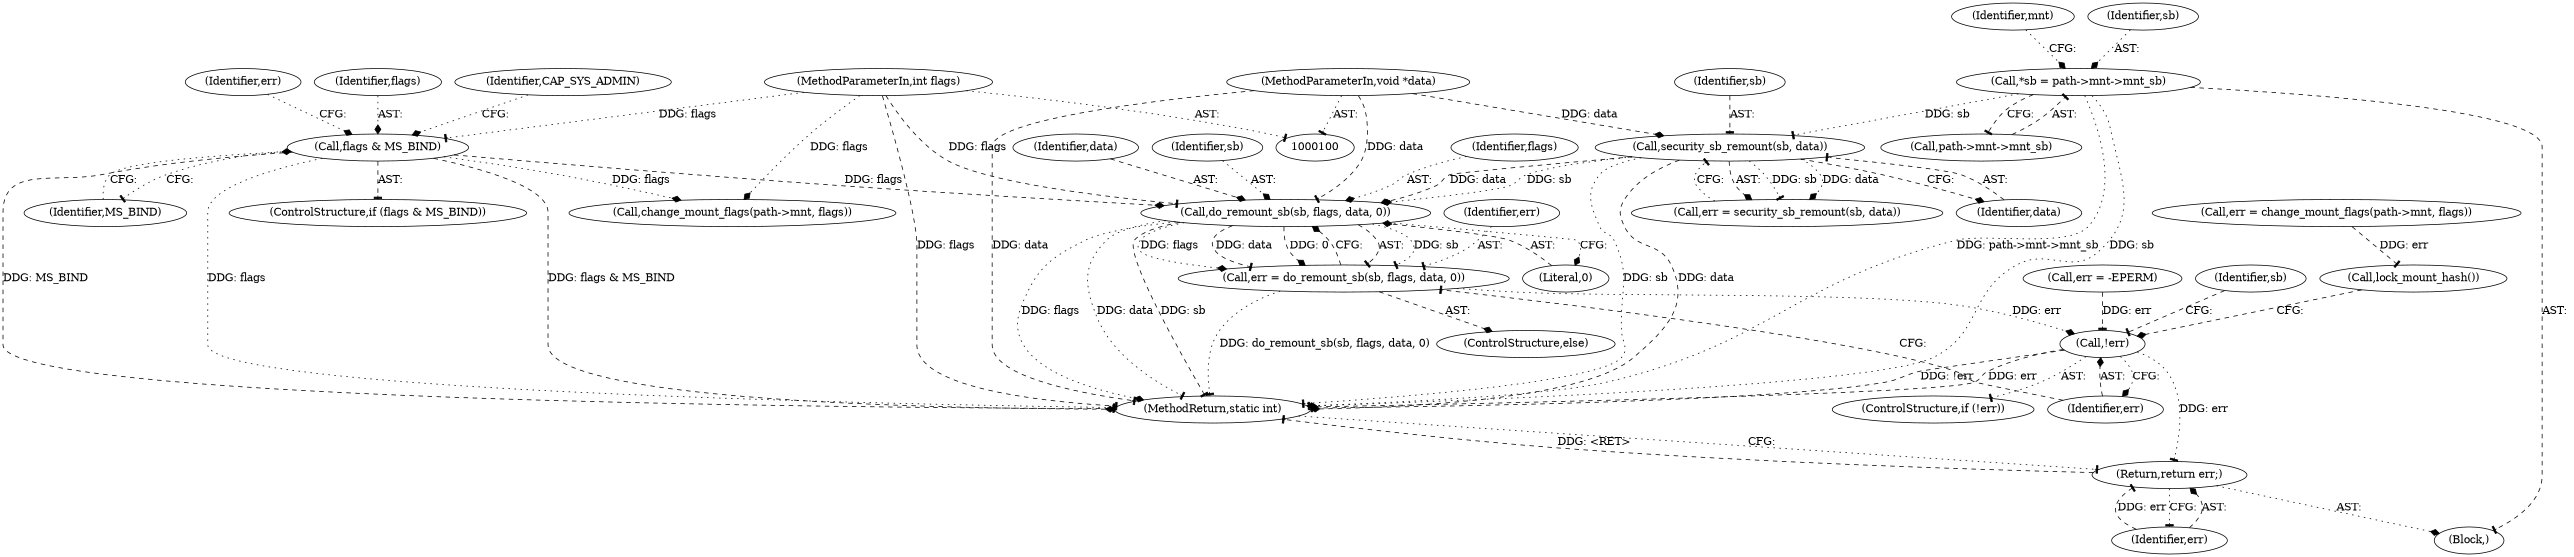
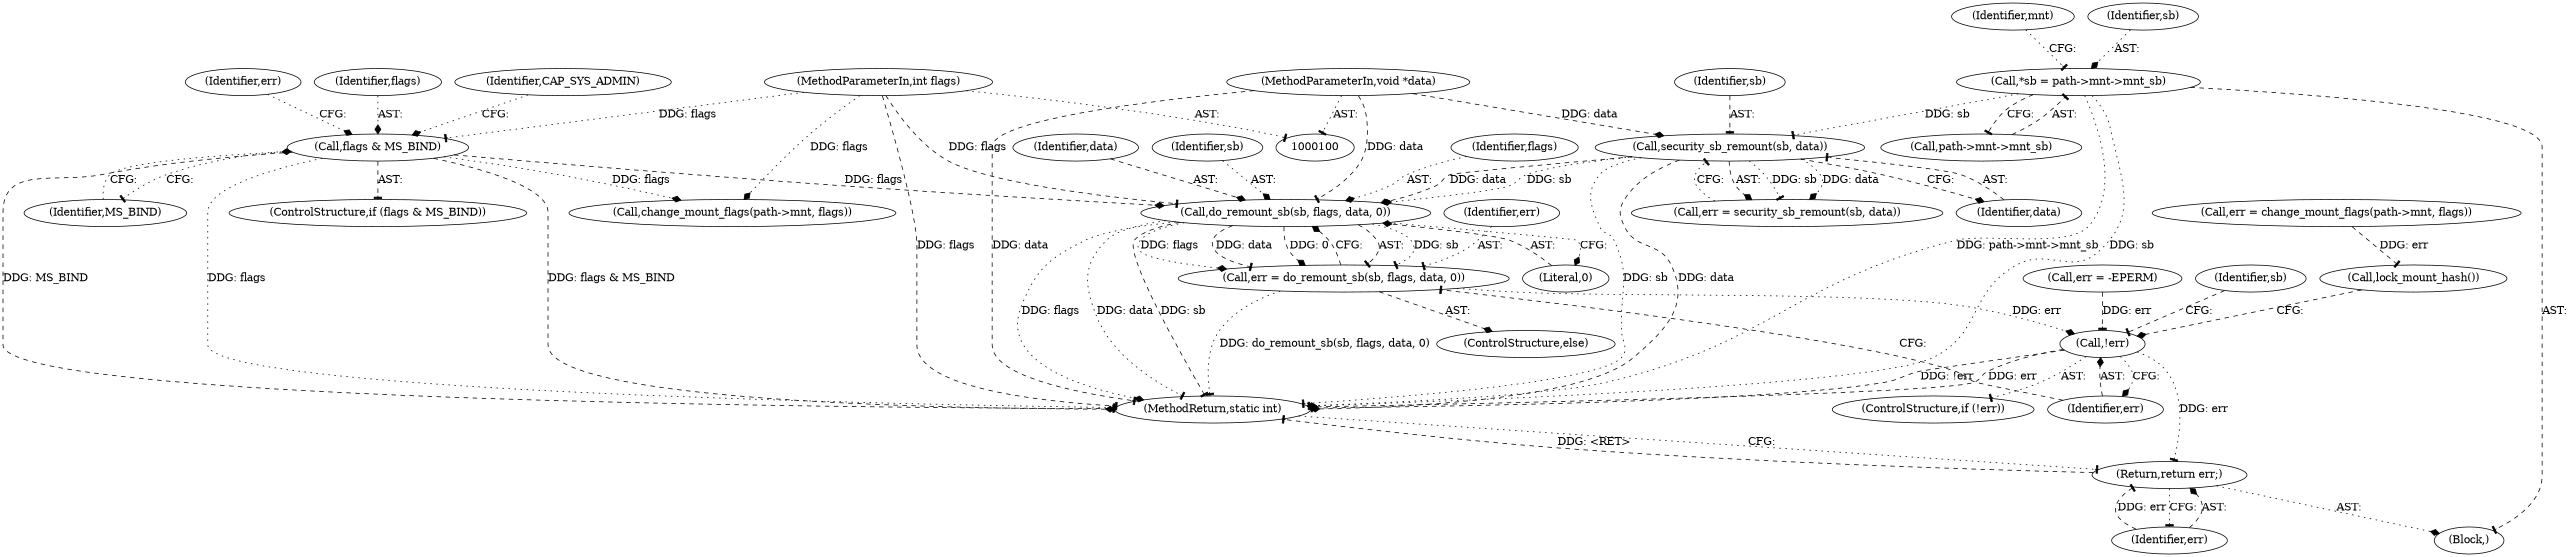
  digraph {
    edge [arrowhead=tee style=dashed]
    n1 [label="(Call,do_remount_sb(sb, flags, data, 0))"]
    n2 [label="(Call,err = do_remount_sb(sb, flags, data, 0))"]
    n3 [label="(MethodReturn,static int)"]
    n4 [label="(Literal,0)"]
    n5 [label="(Call,!err)"]
    n6 [label="(ControlStructure,else)"]
    n7 [label="(Return,return err;)"]
    n8 [label="(Call,security_sb_remount(sb, data))"]
    n9 [label="(Identifier,data)"]
    n10 [label="(Call,err = security_sb_remount(sb, data))"]
    n11 [label="(Call,*sb = path->mnt->mnt_sb)"]
    n12 [label="(Call,path->mnt->mnt_sb)"]
    n13 [label="(Block,)"]
    n14 [label="(MethodParameterIn,void *data)"]
    1000100
    n16 [label="(Call,flags & MS_BIND)"]
    n17 [label="(Identifier,MS_BIND)"]
    n18 [label="(ControlStructure,if (flags & MS_BIND))"]
    n19 [label="(Call,change_mount_flags(path->mnt, flags))"]
    n20 [label="(MethodParameterIn,int flags)"]
    n21 [label="(Identifier,err)"]
    n22 [label="(ControlStructure,if (!err))"]
    n23 [label="(Identifier,err)"]
    n24 [label="(Identifier,sb)"]
    n25 [label="(Call,err = change_mount_flags(path->mnt, flags))"]
    n26 [label="(Call,lock_mount_hash())"]
    n27 [label="(Identifier,sb)"]
    n28 [label="(Call,err = -EPERM)"]
    n29 [label="(Identifier,mnt)"]
    n30 [label="(Identifier,sb)"]
    n31 [label="(Identifier,err)"]
    n32 [label="(Identifier,err)"]
    n33 [label="(Identifier,flags)"]
    n34 [label="(Identifier,flags)"]
    n35 [label="(Identifier,data)"]
    n36 [label="(Identifier,CAP_SYS_ADMIN)"]
    n37 [label="(Identifier,sb)"]
    n1 -> n2 [label="AST: "]
    n1 -> n2 [label="DDG: sb" style=dotted]
    n1 -> n2 [arrowhead=diamond label="DDG: flags" style=dotted]
    n1 -> n2 [label="DDG: data"]
    n1 -> n2 [arrowhead=diamond label="DDG: 0"]
    n1 -> n3 [arrowhead=diamond label="DDG: flags" style=dotted]
    n1 -> n3 [label="DDG: data" style=dotted]
    n1 -> n3 [label="DDG: sb"]
    n1 -> n4 [arrowhead=diamond label="CFG: " style=dotted]
    n2 -> n1 [arrowhead=diamond label="CFG: "]
    n2 -> n3 [label="DDG: do_remount_sb(sb, flags, data, 0)" style=dotted]
    n2 -> n5 [arrowhead=diamond label="DDG: err" style=dotted]
    n2 -> n6 [arrowhead=diamond label="AST: "]
    n3 -> n7 [label="CFG: " style=dotted]
    n4 -> n1 [arrowhead=diamond label="AST: "]
    n5 -> n3 [label="DDG: !err"]
    n5 -> n3 [arrowhead=diamond label="DDG: err"]
    n5 -> n7 [label="DDG: err" style=dotted]
    n5 -> n21 [arrowhead=diamond label="CFG: " style=dotted]
    n5 -> n22 [label="AST: " style=dotted]
    n7 -> n3 [label="DDG: <RET>"]
    n7 -> n13 [arrowhead=diamond label="AST: " style=dotted]
    n7 -> n23 [label="CFG: " style=dotted]
    n8 -> n1 [arrowhead=diamond label="DDG: sb" style=dotted]
    n8 -> n1 [arrowhead=diamond label="DDG: data"]
    n8 -> n3 [label="DDG: sb" style=dotted]
    n8 -> n3 [arrowhead=diamond label="DDG: data"]
    n8 -> n9 [arrowhead=diamond label="CFG: "]
    n8 -> n10 [arrowhead=diamond label="AST: "]
    n8 -> n10 [label="DDG: sb" style=dotted]
    n8 -> n10 [arrowhead=diamond label="DDG: data" style=dotted]
    n9 -> n8 [label="AST: "]
    n10 -> n8 [label="CFG: " style=dotted]
    n11 -> n3 [arrowhead=diamond label="DDG: path->mnt->mnt_sb" style=dotted]
    n11 -> n3 [label="DDG: sb" style=dotted]
    n11 -> n8 [label="DDG: sb" style=dotted]
    n11 -> n12 [label="CFG: "]
    n11 -> n13 [label="AST: "]
    n12 -> n11 [label="AST: "]
    n14 -> n1 [label="DDG: data"]
    n14 -> n3 [label="DDG: data"]
    n14 -> n8 [arrowhead=diamond label="DDG: data"]
    n14 -> 1000100 [label="AST: " style=dotted]
    n16 -> n1 [arrowhead=diamond label="DDG: flags"]
    n16 -> n3 [arrowhead=diamond label="DDG: flags & MS_BIND"]
    n16 -> n3 [label="DDG: MS_BIND"]
    n16 -> n3 [label="DDG: flags" style=dotted]
    n16 -> n17 [label="CFG: " style=dotted]
    n16 -> n18 [label="AST: "]
    n16 -> n19 [arrowhead=diamond label="DDG: flags" style=dotted]
    n17 -> n16 [arrowhead=diamond label="CFG: " style=dotted]
    n20 -> n1 [label="DDG: flags"]
    n20 -> n3 [label="DDG: flags"]
    n20 -> 1000100 [label="AST: " style=dotted]
    n20 -> n16 [label="DDG: flags" style=dotted]
    n20 -> n19 [arrowhead=diamond label="DDG: flags" style=dotted]
    n21 -> n2 [label="CFG: "]
    n21 -> n5 [arrowhead=diamond label="AST: "]
    n23 -> n7 [arrowhead=diamond label="AST: "]
    n23 -> n7 [label="DDG: err"]
    n24 -> n1 [arrowhead=diamond label="AST: " style=dotted]
    n25 -> n26 [label="DDG: err"]
    n26 -> n5 [arrowhead=diamond label="CFG: "]
    n27 -> n5 [label="CFG: "]
    n28 -> n5 [label="DDG: err"]
-   n29 -> n11 [arrowhead=diamond label="CFG: " style=dotted]
+   n29 -> n11 [label="CFG: " style=dotted]
    n30 -> n8 [label="AST: "]
    n31 -> n2 [label="AST: " style=dotted]
    n32 -> n16 [arrowhead=diamond label="CFG: " style=dotted]
    n33 -> n1 [arrowhead=diamond label="AST: " style=dotted]
    n34 -> n16 [arrowhead=diamond label="AST: " style=dotted]
    n35 -> n1 [arrowhead=diamond label="AST: "]
    n36 -> n16 [arrowhead=diamond label="CFG: " style=dotted]
    n37 -> n11 [arrowhead=diamond label="AST: " style=dotted]
  }
